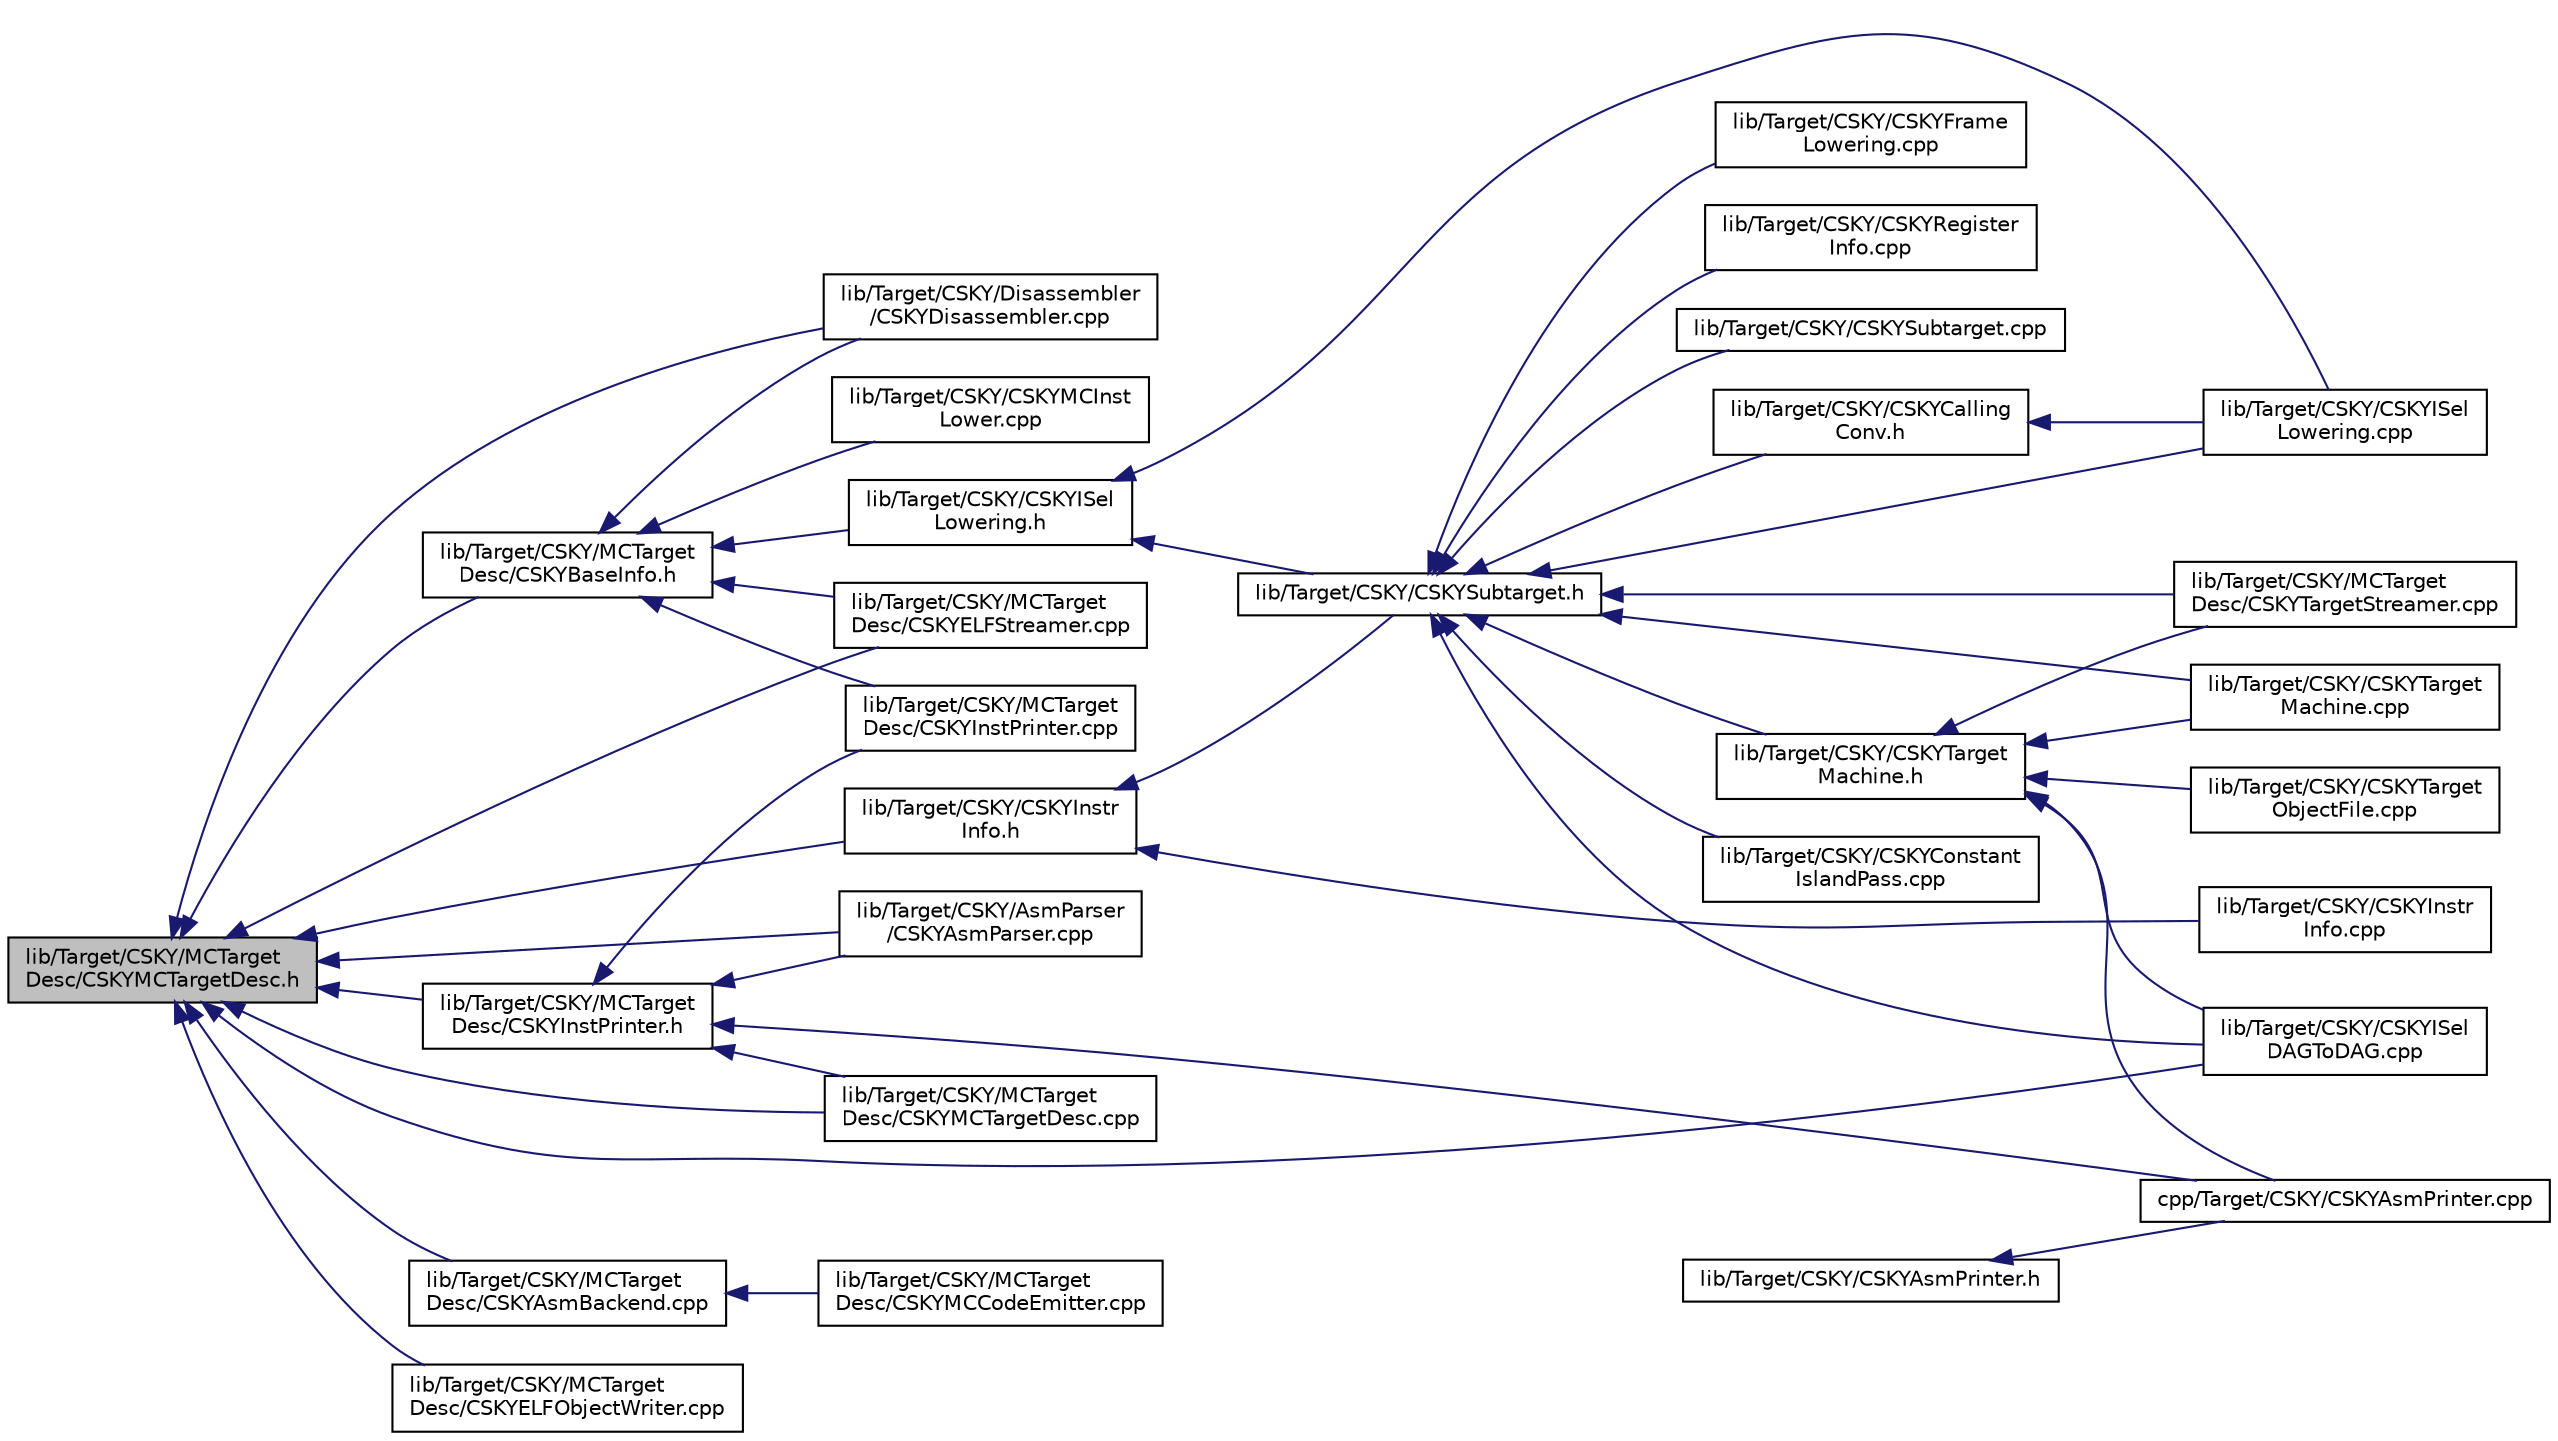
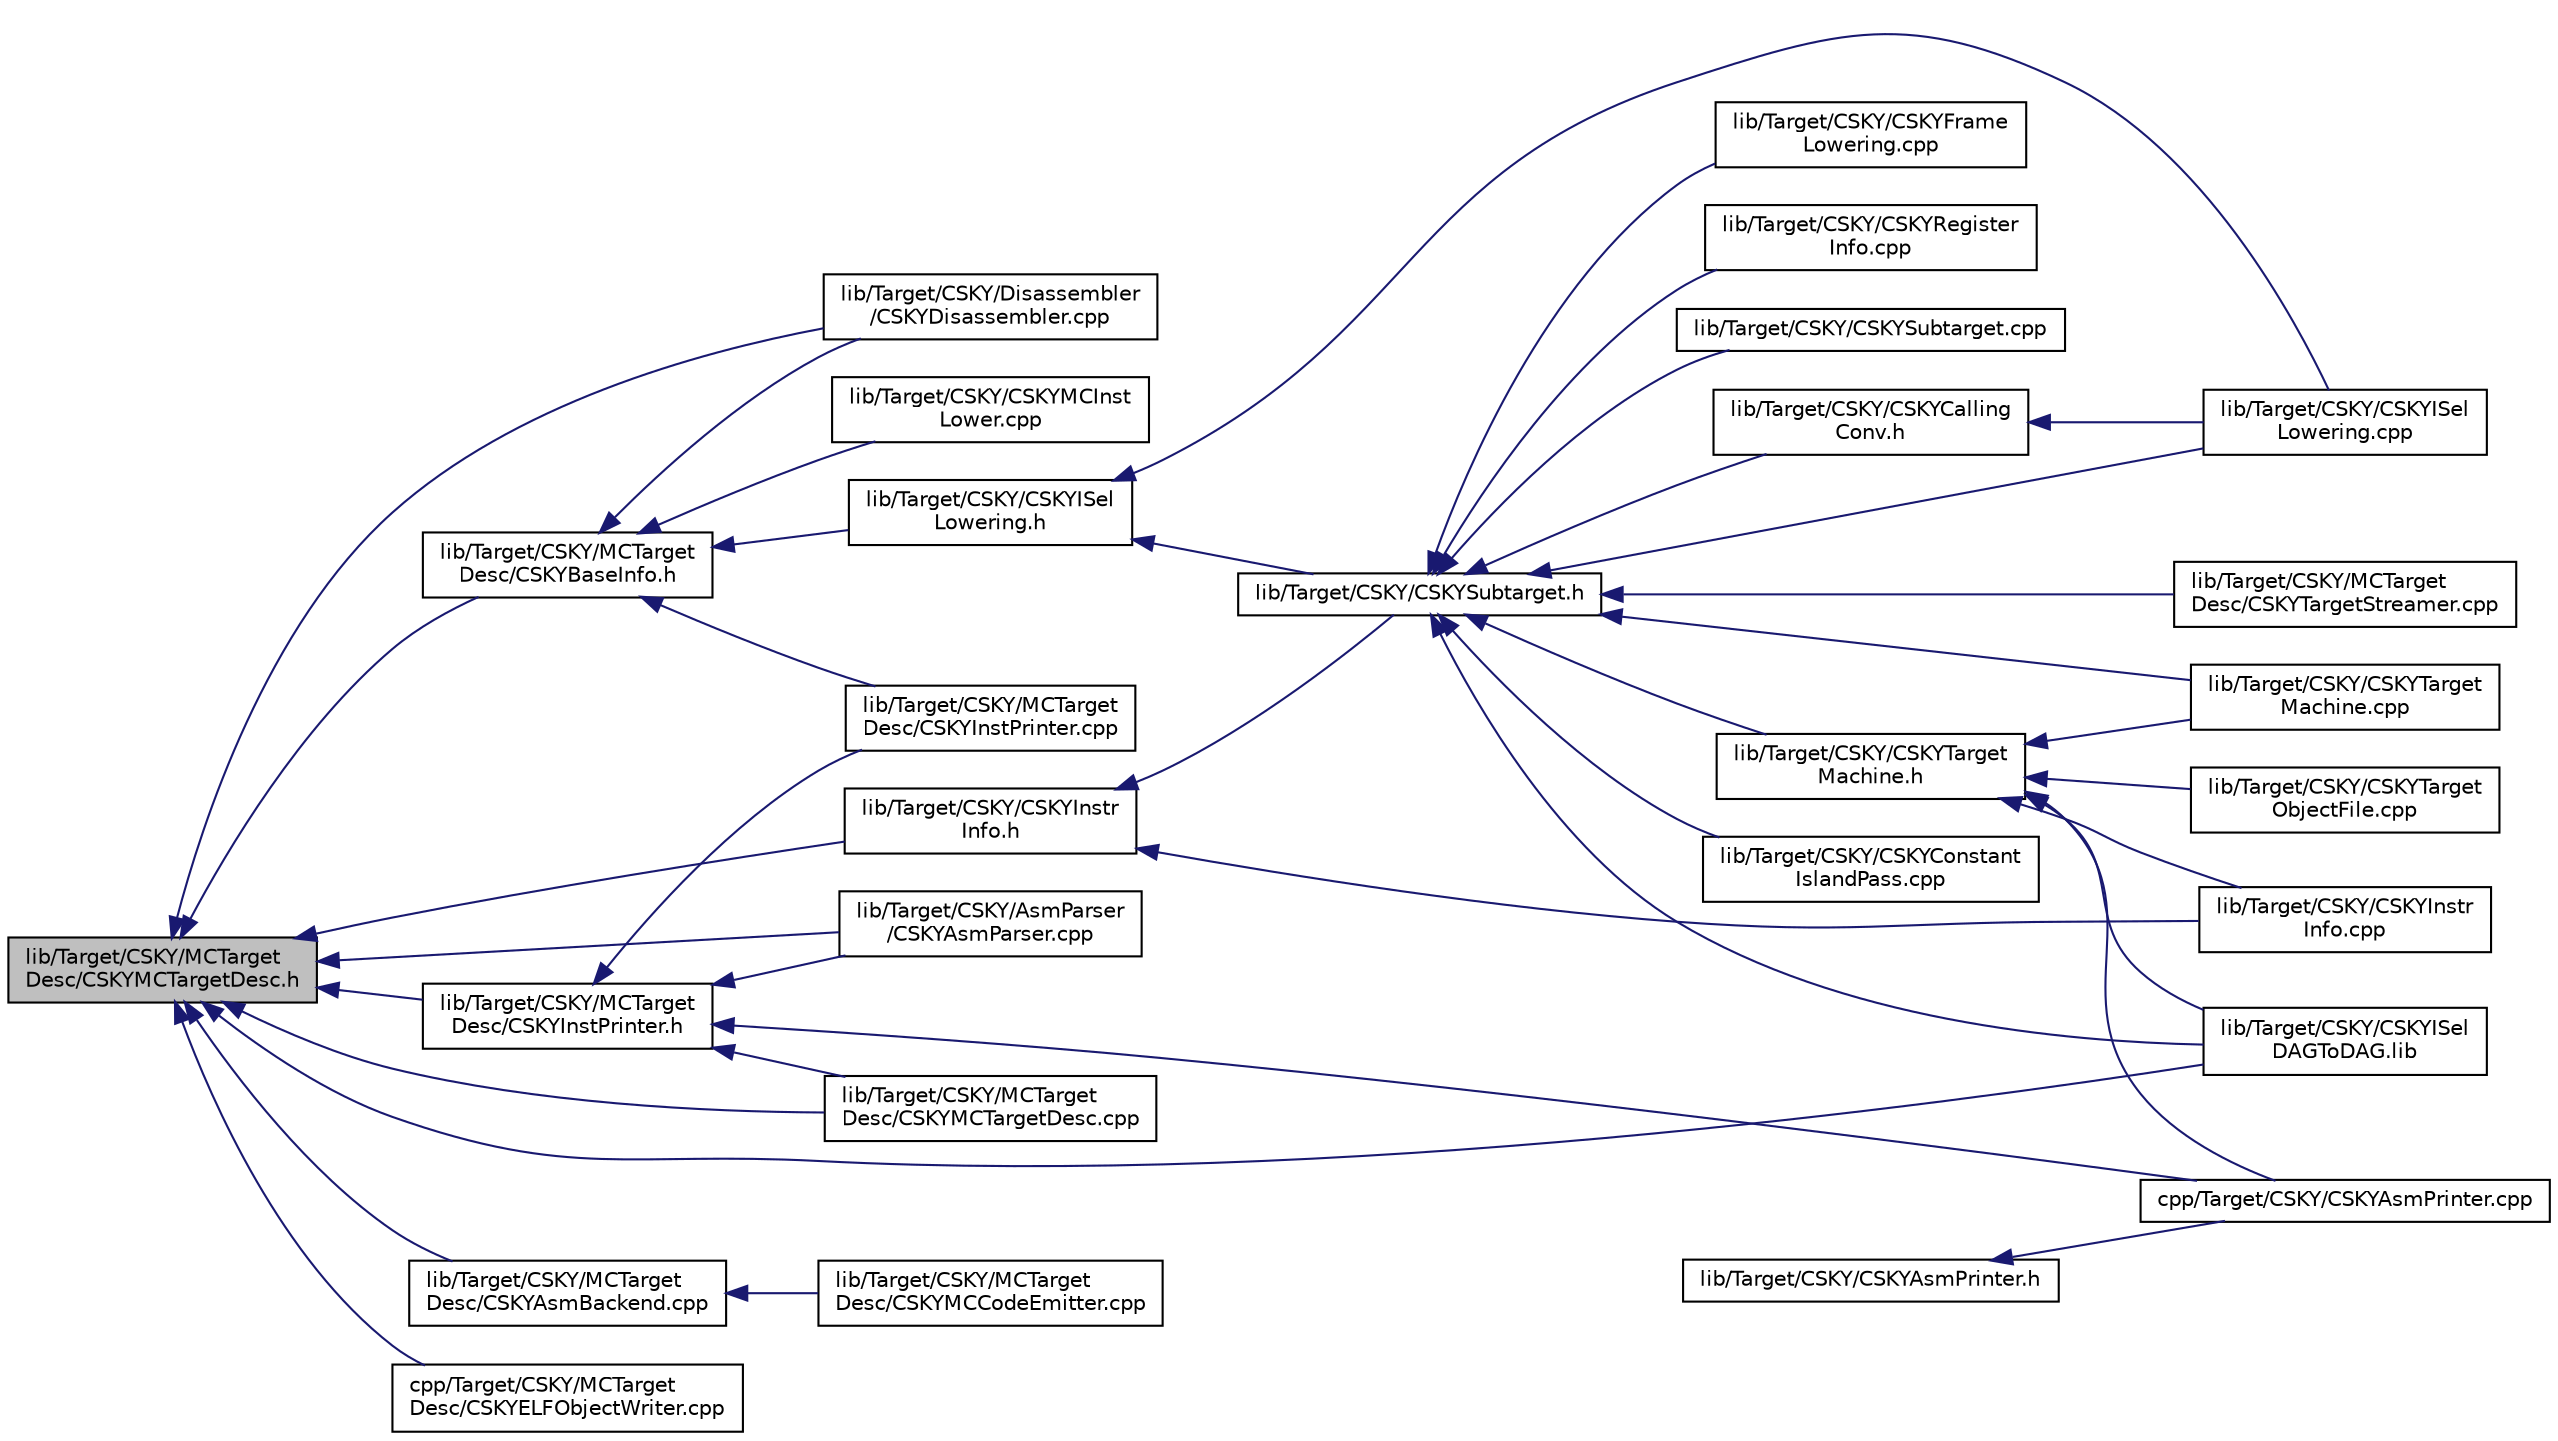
  digraph {
    rankdir=LR
    node [color=black fontname=Helvetica fontsize=10 shape=record]
    edge [color=midnightblue dir=back fontname=Helvetica fontsize=10 labelfontname=Helvetica labelfontsize=10 style=solid]
    n1 [fillcolor=grey75 fontcolor=black height=0.2 label="lib/Target/CSKY/MCTarget\lDesc/CSKYMCTargetDesc.h" style=filled width=0.4]
    n2 [height=0.2 label="lib/Target/CSKY/AsmParser\l/CSKYAsmParser.cpp" width=0.4]
    n3 [height=0.2 label="lib/Target/CSKY/MCTarget\lDesc/CSKYBaseInfo.h" width=0.4]
-   n4 [height=0.2 label="lib/Target/CSKY/CSKYISel\lDAGToDAG.cpp" width=0.4]
+   n4 [height=0.2 label="lib/Target/CSKY/CSKYISel\lDAGToDAG.lib" width=0.4]
    n5 [height=0.2 label="lib/Target/CSKY/Disassembler\l/CSKYDisassembler.cpp" width=0.4]
-   n6 [height=0.2 label="lib/Target/CSKY/MCTarget\lDesc/CSKYELFStreamer.cpp" width=0.4]
    n7 [height=0.2 label="lib/Target/CSKY/CSKYInstr\lInfo.h" width=0.4]
    n8 [height=0.2 label="lib/Target/CSKY/MCTarget\lDesc/CSKYInstPrinter.h" width=0.4]
    n9 [height=0.2 label="lib/Target/CSKY/MCTarget\lDesc/CSKYMCTargetDesc.cpp" width=0.4]
    n10 [height=0.2 label="lib/Target/CSKY/MCTarget\lDesc/CSKYAsmBackend.cpp" width=0.4]
-   n11 [height=0.2 label="lib/Target/CSKY/MCTarget\lDesc/CSKYELFObjectWriter.cpp" width=0.4]
+   n11 [height=0.2 label="cpp/Target/CSKY/MCTarget\lDesc/CSKYELFObjectWriter.cpp" width=0.4]
    n12 [height=0.2 label="lib/Target/CSKY/CSKYISel\lLowering.h" width=0.4]
    n13 [height=0.2 label="lib/Target/CSKY/CSKYMCInst\lLower.cpp" width=0.4]
    n14 [height=0.2 label="lib/Target/CSKY/MCTarget\lDesc/CSKYInstPrinter.cpp" width=0.4]
    n15 [height=0.2 label="lib/Target/CSKY/CSKYSubtarget.h" width=0.4]
    n16 [height=0.2 label="lib/Target/CSKY/CSKYInstr\lInfo.cpp" width=0.4]
    n17 [height=0.2 label="cpp/Target/CSKY/CSKYAsmPrinter.cpp" width=0.4]
    n18 [height=0.2 label="lib/Target/CSKY/MCTarget\lDesc/CSKYMCCodeEmitter.cpp" width=0.4]
    n19 [height=0.2 label="lib/Target/CSKY/CSKYISel\lLowering.cpp" width=0.4]
    n20 [height=0.2 label="lib/Target/CSKY/CSKYTarget\lMachine.h" width=0.4]
    n21 [height=0.2 label="lib/Target/CSKY/CSKYTarget\lMachine.cpp" width=0.4]
    n22 [height=0.2 label="lib/Target/CSKY/CSKYCalling\lConv.h" width=0.4]
    n23 [height=0.2 label="lib/Target/CSKY/CSKYConstant\lIslandPass.cpp" width=0.4]
    n24 [height=0.2 label="lib/Target/CSKY/CSKYFrame\lLowering.cpp" width=0.4]
    n25 [height=0.2 label="lib/Target/CSKY/CSKYRegister\lInfo.cpp" width=0.4]
    n26 [height=0.2 label="lib/Target/CSKY/CSKYSubtarget.cpp" width=0.4]
    n27 [height=0.2 label="lib/Target/CSKY/MCTarget\lDesc/CSKYTargetStreamer.cpp" width=0.4]
    n28 [height=0.2 label="lib/Target/CSKY/CSKYAsmPrinter.h" width=0.4]
    n29 [height=0.2 label="lib/Target/CSKY/CSKYTarget\lObjectFile.cpp" width=0.4]
    n1 -> n2
    n1 -> n3
    n1 -> n4
    n1 -> n5
-   n1 -> n6
    n1 -> n7
    n1 -> n8
    n1 -> n9
    n1 -> n10
    n1 -> n11
    n3 -> n5
-   n3 -> n6
    n3 -> n12
    n3 -> n13
    n3 -> n14
    n7 -> n15
    n7 -> n16
    n8 -> n2
    n8 -> n9
    n8 -> n14
    n8 -> n17
    n10 -> n18
    n12 -> n15
    n12 -> n19
    n15 -> n4
    n15 -> n19
    n15 -> n20
    n15 -> n21
    n15 -> n22
    n15 -> n23
    n15 -> n24
    n15 -> n25
    n15 -> n26
    n15 -> n27
    n20 -> n4
-   n20 -> n27
+   n20 -> n16
    n20 -> n17
    n20 -> n21
    n20 -> n29
    n22 -> n19
    n28 -> n17
  }
